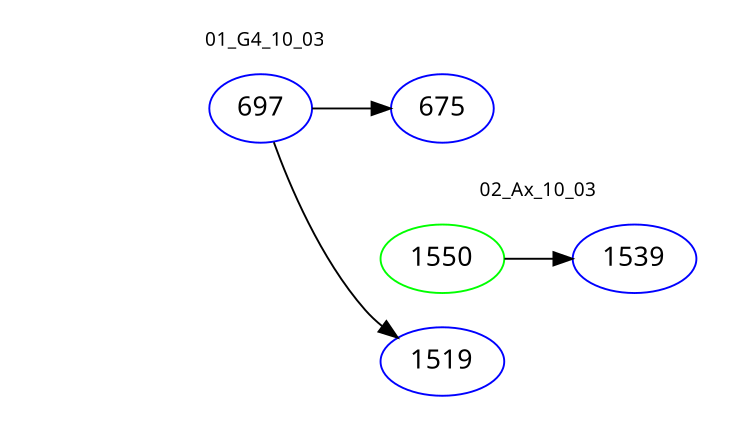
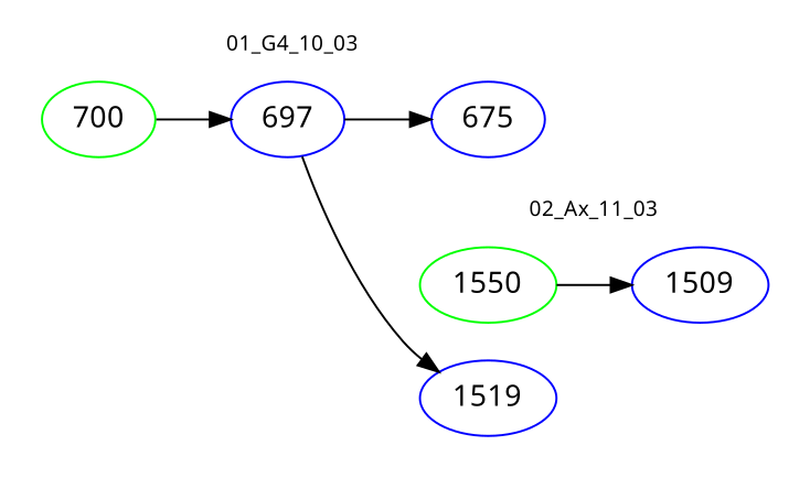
  digraph {
    fontname="Noto Sans"
    rankdir=LR
    node [color=blue fontname="Noto Sans"]
    edge [color=black fontname="Noto Sans"]
    n1 [color=green label=1550]
-   n2 [label=1539]
+   n2 [label=1509]
    n3 [label=1519]
+   n4 [color=green label=700]
    n5 [label=697]
    n6 [label=675]
    subgraph cluster_1 {
      color=white
      fontsize=10
-     label="02_Ax_10_03"
+     label="02_Ax_11_03"
      n1
      n2
      n3
    }
    subgraph cluster_2 {
      color=white
      fontsize=10
      label="01_G4_10_03"
+     n4
      n5
      n6
    }
    n1 -> n2
+   n4 -> n5
    n5 -> n3
    n5 -> n6
  }
